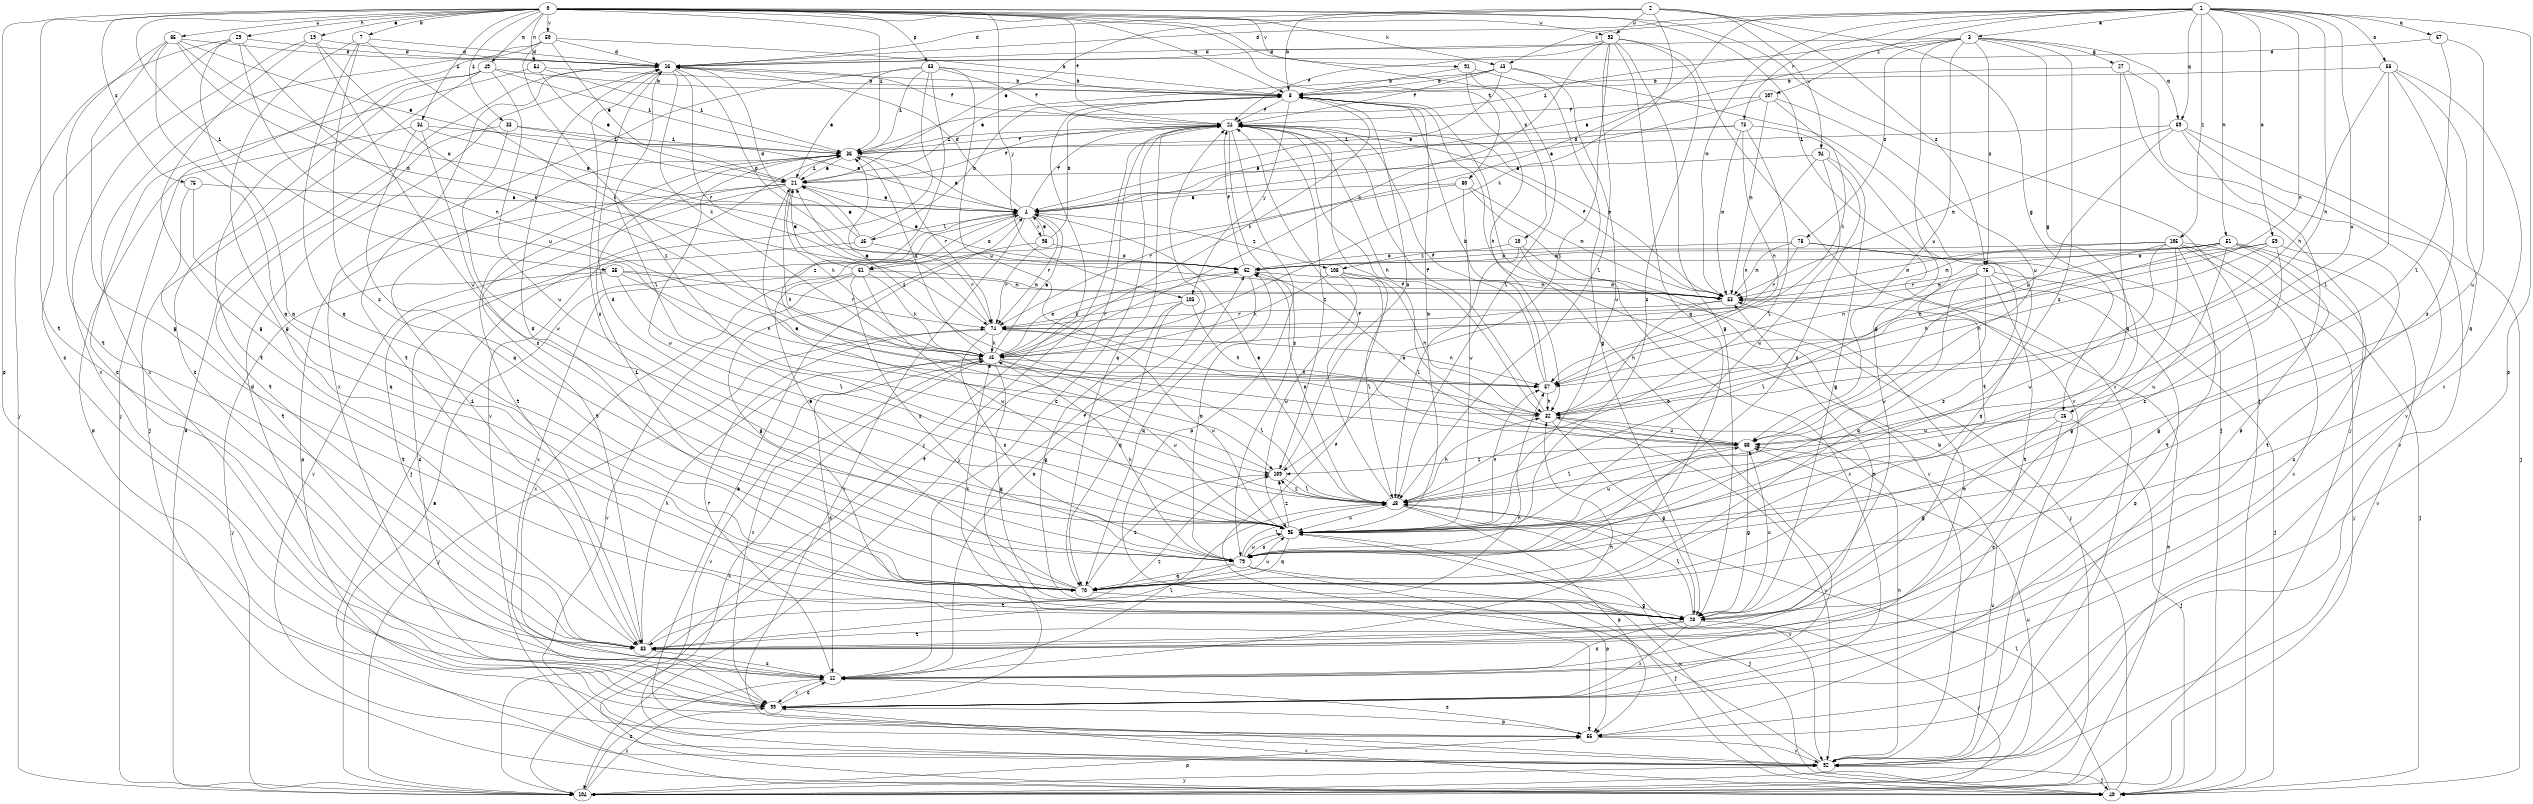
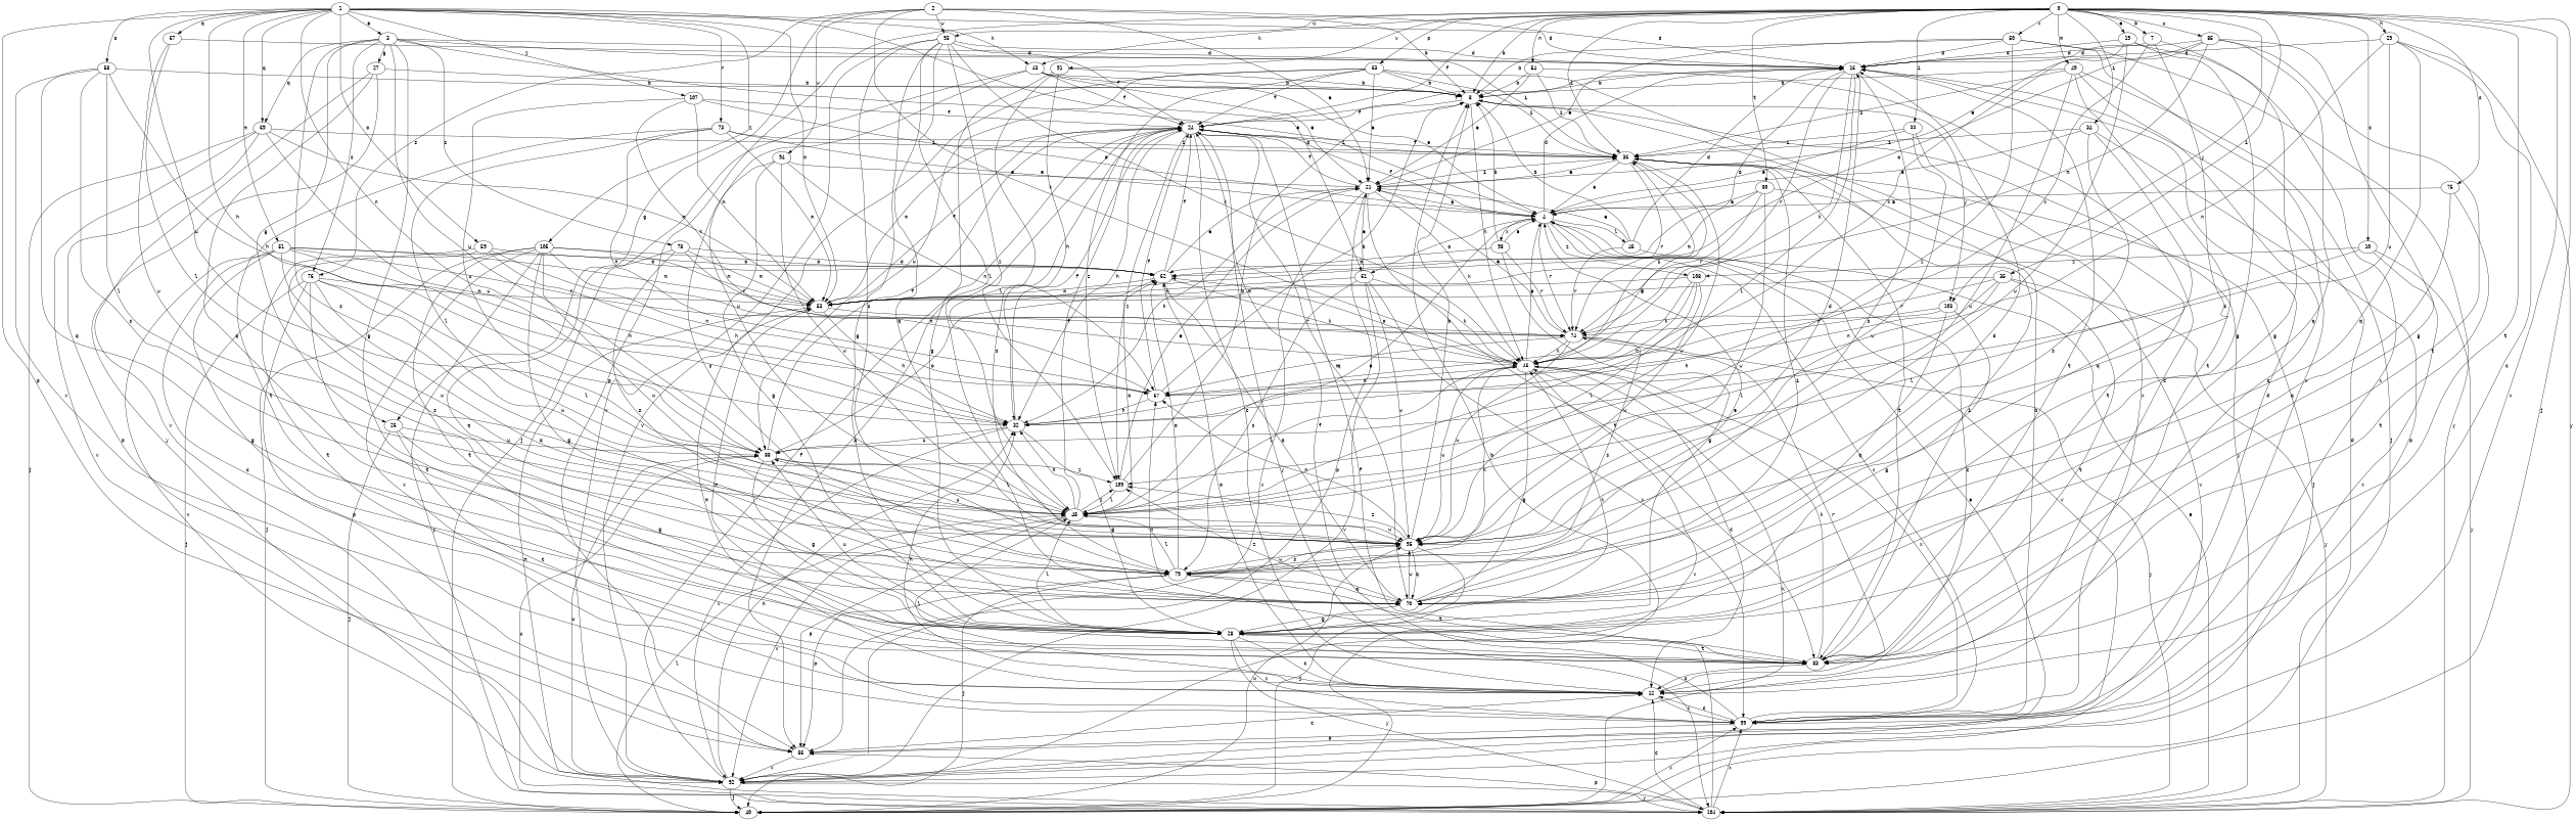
  strict digraph {
    fontname="DejaVu Sans Mono"
    node [fontname="DejaVu Sans Mono"]
    edge [fontname="DejaVu Sans Mono"]
    0
    7
    8
    10
    19
    24
    29
    33
    34
    35
    36
    40
    43
    49
    54
    63
    66
    75
    80
    83
    85
    n22 [label=50]
    91
    92
    93
    103
    16
    45
    28
    79
    70
    104
    99
    108
    48
    12
    32
    53
    74
    62
    95
    109
    57
    88
    4
    21
    1
    3
    51
    58
    59
    61
    67
    69
    73
    105
    107
    26
    76
    27
    78
    2
    94
    46
    98
    0 -> 7 [label=b]
    0 -> 8 [label=b]
    0 -> 10 [label=c]
    0 -> 19 [label=e]
    0 -> 24 [label=f]
    0 -> 29 [label=h]
    0 -> 33 [label=i]
    0 -> 34 [label=i]
    0 -> 35 [label=i]
    0 -> 36 [label=i]
    0 -> 40 [label=j]
    0 -> 43 [label=k]
    0 -> 49 [label=m]
    0 -> 54 [label=n]
    0 -> 63 [label=p]
    0 -> 66 [label=p]
    0 -> 75 [label=s]
    0 -> 80 [label=t]
    0 -> 83 [label=t]
    0 -> 85 [label=u]
    0 -> n22 [label=v]
    0 -> 91 [label=v]
    0 -> 92 [label=v]
    0 -> 93 [label=w]
    0 -> 103 [label=y]
    7 -> 16 [label=d]
    7 -> 45 [label=k]
    7 -> 28 [label=g]
    7 -> 79 [label=s]
-   7 -> 70 [label=q]
    8 -> 24 [label=f]
    8 -> 103 [label=y]
    8 -> 45 [label=k]
    8 -> 104 [label=y]
    10 -> 104 [label=y]
    10 -> 99 [label=x]
    10 -> 108 [label=z]
    10 -> 48 [label=l]
    19 -> 16 [label=d]
    19 -> 45 [label=k]
    19 -> 28 [label=g]
    19 -> 99 [label=x]
    19 -> 95 [label=w]
    24 -> 36 [label=i]
    24 -> 66 [label=p]
    24 -> 79 [label=s]
    24 -> 70 [label=q]
    24 -> 104 [label=y]
    24 -> 12 [label=c]
    24 -> 32 [label=h]
    24 -> 53 [label=m]
    24 -> 109 [label=z]
    29 -> 16 [label=d]
    29 -> 70 [label=q]
    29 -> 104 [label=y]
    29 -> 12 [label=c]
    29 -> 57 [label=n]
    29 -> 88 [label=u]
    33 -> 36 [label=i]
    33 -> 83 [label=t]
    33 -> 95 [label=w]
    33 -> 4 [label=a]
    34 -> 36 [label=i]
    34 -> 66 [label=p]
    34 -> 79 [label=s]
    34 -> 70 [label=q]
    34 -> 4 [label=a]
    35 -> 83 [label=t]
    35 -> 104 [label=y]
    35 -> 48 [label=l]
    35 -> 53 [label=m]
    35 -> 74 [label=r]
    35 -> 57 [label=n]
    36 -> 24 [label=f]
    36 -> 40 [label=j]
    36 -> 83 [label=t]
    36 -> 74 [label=r]
    36 -> 95 [label=w]
    36 -> 4 [label=a]
    36 -> 21 [label=e]
    40 -> 8 [label=b]
    40 -> 45 [label=k]
    40 -> 99 [label=x]
    40 -> 48 [label=l]
    40 -> 95 [label=w]
    43 -> 8 [label=b]
    43 -> 24 [label=f]
    43 -> 40 [label=j]
    43 -> 95 [label=w]
    43 -> 4 [label=a]
    43 -> 21 [label=e]
    49 -> 8 [label=b]
    49 -> 36 [label=i]
    49 -> 40 [label=j]
    49 -> 83 [label=t]
    49 -> 12 [label=c]
    49 -> 95 [label=w]
    54 -> 8 [label=b]
    54 -> 36 [label=i]
    54 -> 12 [label=c]
    54 -> 21 [label=e]
    63 -> 8 [label=b]
    63 -> 24 [label=f]
    63 -> 36 [label=i]
    63 -> 92 [label=v]
    63 -> 99 [label=x]
    63 -> 109 [label=z]
    63 -> 88 [label=u]
    63 -> 21 [label=e]
    66 -> 92 [label=v]
    66 -> 12 [label=c]
    75 -> 83 [label=t]
    75 -> 70 [label=q]
    75 -> 4 [label=a]
    80 -> 92 [label=v]
    80 -> 53 [label=m]
    80 -> 74 [label=r]
    80 -> 95 [label=w]
    80 -> 4 [label=a]
    83 -> 36 [label=i]
    83 -> 45 [label=k]
    83 -> 12 [label=c]
    83 -> 53 [label=m]
-   83 -> 109 [label=z]
    83 -> 57 [label=n]
    85 -> 83 [label=t]
    85 -> 16 [label=d]
    85 -> 28 [label=g]
    85 -> 70 [label=q]
    85 -> 53 [label=m]
    85 -> 62 [label=o]
    85 -> 21 [label=e]
    n22 -> 8 [label=b]
    n22 -> 16 [label=d]
    n22 -> 104 [label=y]
    n22 -> 99 [label=x]
    n22 -> 109 [label=z]
    n22 -> 21 [label=e]
    91 -> 8 [label=b]
    91 -> 28 [label=g]
    91 -> 48 [label=l]
    91 -> 32 [label=h]
    92 -> 24 [label=f]
    92 -> 40 [label=j]
    92 -> 104 [label=y]
    92 -> 32 [label=h]
    92 -> 88 [label=u]
    92 -> 4 [label=a]
    93 -> 24 [label=f]
    93 -> 92 [label=v]
    93 -> 16 [label=d]
    93 -> 45 [label=k]
    93 -> 28 [label=g]
    93 -> 79 [label=s]
    93 -> 70 [label=q]
    93 -> 48 [label=l]
    93 -> 109 [label=z]
    103 -> 28 [label=g]
    103 -> 70 [label=q]
    103 -> 32 [label=h]
    103 -> 74 [label=r]
    16 -> 8 [label=b]
    16 -> 24 [label=f]
    16 -> 83 [label=t]
    16 -> 45 [label=k]
    16 -> 79 [label=s]
    16 -> 48 [label=l]
    16 -> 74 [label=r]
    16 -> 62 [label=o]
    45 -> 36 [label=i]
    45 -> 92 [label=v]
    45 -> 28 [label=g]
    45 -> 99 [label=x]
    45 -> 48 [label=l]
    45 -> 12 [label=c]
    45 -> 62 [label=o]
    45 -> 95 [label=w]
    45 -> 57 [label=n]
    45 -> 4 [label=a]
    28 -> 83 [label=t]
    28 -> 45 [label=k]
    28 -> 104 [label=y]
    28 -> 99 [label=x]
    28 -> 48 [label=l]
    28 -> 12 [label=c]
    28 -> 88 [label=u]
    79 -> 40 [label=j]
    79 -> 66 [label=p]
    79 -> 83 [label=t]
    79 -> 45 [label=k]
    79 -> 70 [label=q]
    79 -> 48 [label=l]
    79 -> 62 [label=o]
    79 -> 95 [label=w]
    70 -> 36 [label=i]
    70 -> 16 [label=d]
    70 -> 28 [label=g]
    70 -> 95 [label=w]
    70 -> 109 [label=z]
    70 -> 4 [label=a]
    104 -> 24 [label=f]
    104 -> 66 [label=p]
    104 -> 16 [label=d]
    104 -> 99 [label=x]
    104 -> 12 [label=c]
    104 -> 53 [label=m]
    104 -> 88 [label=u]
    104 -> 4 [label=a]
    99 -> 8 [label=b]
    99 -> 24 [label=f]
    99 -> 66 [label=p]
    99 -> 16 [label=d]
    99 -> 12 [label=c]
    108 -> 45 [label=k]
    108 -> 48 [label=l]
    108 -> 32 [label=h]
    108 -> 53 [label=m]
    108 -> 95 [label=w]
    48 -> 24 [label=f]
    48 -> 66 [label=p]
    48 -> 92 [label=v]
    48 -> 32 [label=h]
    48 -> 62 [label=o]
    48 -> 95 [label=w]
    48 -> 109 [label=z]
    48 -> 4 [label=a]
    12 -> 99 [label=x]
    12 -> 48 [label=l]
    12 -> 32 [label=h]
    12 -> 53 [label=m]
    12 -> 74 [label=r]
    12 -> 62 [label=o]
    32 -> 24 [label=f]
    32 -> 36 [label=i]
    32 -> 92 [label=v]
    32 -> 28 [label=g]
    32 -> 88 [label=u]
    53 -> 24 [label=f]
    53 -> 32 [label=h]
    53 -> 74 [label=r]
    74 -> 45 [label=k]
    74 -> 79 [label=s]
    74 -> 104 [label=y]
    74 -> 95 [label=w]
    74 -> 57 [label=n]
    74 -> 21 [label=e]
    62 -> 24 [label=f]
    62 -> 45 [label=k]
    62 -> 70 [label=q]
    62 -> 53 [label=m]
    62 -> 21 [label=e]
    95 -> 8 [label=b]
    95 -> 40 [label=j]
    95 -> 16 [label=d]
    95 -> 79 [label=s]
    95 -> 70 [label=q]
    95 -> 109 [label=z]
    95 -> 57 [label=n]
    95 -> 88 [label=u]
    109 -> 8 [label=b]
    109 -> 48 [label=l]
    109 -> 21 [label=e]
    57 -> 8 [label=b]
    57 -> 24 [label=f]
    57 -> 32 [label=h]
    88 -> 24 [label=f]
    88 -> 28 [label=g]
    88 -> 48 [label=l]
    88 -> 62 [label=o]
    88 -> 109 [label=z]
    4 -> 24 [label=f]
    4 -> 92 [label=v]
    4 -> 16 [label=d]
    4 -> 99 [label=x]
    4 -> 108 [label=z]
    4 -> 74 [label=r]
    4 -> 61 [label=o]
    4 -> 46 [label=l]
    4 -> 98 [label=x]
    21 -> 24 [label=f]
    21 -> 36 [label=i]
    21 -> 66 [label=p]
    21 -> 83 [label=t]
    21 -> 92 [label=v]
    21 -> 45 [label=k]
    21 -> 32 [label=h]
    21 -> 4 [label=a]
    1 -> 43 [label=k]
    1 -> 66 [label=p]
    1 -> 16 [label=d]
    1 -> 32 [label=h]
    1 -> 53 [label=m]
    1 -> 57 [label=n]
    1 -> 88 [label=u]
    1 -> 3 [label=a]
    1 -> 51 [label=m]
    1 -> 58 [label=o]
    1 -> 59 [label=o]
    1 -> 61 [label=o]
    1 -> 67 [label=q]
    1 -> 69 [label=q]
    1 -> 73 [label=r]
    1 -> 105 [label=z]
    1 -> 107 [label=z]
    3 -> 36 [label=i]
    3 -> 16 [label=d]
    3 -> 28 [label=g]
    3 -> 79 [label=s]
    3 -> 88 [label=u]
    3 -> 4 [label=a]
    3 -> 69 [label=q]
    3 -> 26 [label=g]
    3 -> 76 [label=s]
    3 -> 27 [label=g]
    3 -> 78 [label=s]
    51 -> 92 [label=v]
    51 -> 28 [label=g]
    51 -> 12 [label=c]
    51 -> 32 [label=h]
    51 -> 53 [label=m]
    51 -> 74 [label=r]
    51 -> 62 [label=o]
    51 -> 95 [label=w]
    58 -> 8 [label=b]
    58 -> 79 [label=s]
    58 -> 70 [label=q]
    58 -> 99 [label=x]
    58 -> 48 [label=l]
    58 -> 32 [label=h]
    59 -> 83 [label=t]
    59 -> 79 [label=s]
    59 -> 32 [label=h]
    59 -> 62 [label=o]
    59 -> 57 [label=n]
    61 -> 92 [label=v]
    61 -> 45 [label=k]
    61 -> 79 [label=s]
    61 -> 99 [label=x]
    61 -> 53 [label=m]
    61 -> 95 [label=w]
    61 -> 21 [label=e]
    67 -> 16 [label=d]
    67 -> 48 [label=l]
    67 -> 95 [label=w]
    69 -> 36 [label=i]
    69 -> 40 [label=j]
    69 -> 66 [label=p]
    69 -> 92 [label=v]
    69 -> 53 [label=m]
    69 -> 88 [label=u]
    73 -> 36 [label=i]
    73 -> 83 [label=t]
    73 -> 48 [label=l]
    73 -> 53 [label=m]
    73 -> 57 [label=n]
    73 -> 4 [label=a]
    105 -> 40 [label=j]
    105 -> 83 [label=t]
    105 -> 28 [label=g]
    105 -> 104 [label=y]
    105 -> 99 [label=x]
    105 -> 53 [label=m]
    105 -> 62 [label=o]
    105 -> 95 [label=w]
    105 -> 57 [label=n]
    107 -> 24 [label=f]
    107 -> 45 [label=k]
    107 -> 53 [label=m]
    107 -> 88 [label=u]
    107 -> 4 [label=a]
    26 -> 40 [label=j]
    26 -> 28 [label=g]
    26 -> 12 [label=c]
    26 -> 88 [label=u]
    76 -> 40 [label=j]
    76 -> 66 [label=p]
    76 -> 83 [label=t]
    76 -> 70 [label=q]
    76 -> 48 [label=l]
    76 -> 53 [label=m]
    76 -> 95 [label=w]
    27 -> 8 [label=b]
    27 -> 92 [label=v]
    27 -> 70 [label=q]
    27 -> 104 [label=y]
    78 -> 79 [label=s]
    78 -> 70 [label=q]
    78 -> 53 [label=m]
    78 -> 74 [label=r]
    78 -> 62 [label=o]
    2 -> 8 [label=b]
    2 -> 93 [label=w]
    2 -> 16 [label=d]
    2 -> 45 [label=k]
    2 -> 21 [label=e]
    2 -> 26 [label=g]
    2 -> 76 [label=s]
    2 -> 94 [label=w]
    94 -> 28 [label=g]
    94 -> 79 [label=s]
    94 -> 95 [label=w]
    94 -> 57 [label=n]
    94 -> 21 [label=e]
    46 -> 8 [label=b]
    46 -> 16 [label=d]
    46 -> 12 [label=c]
    46 -> 74 [label=r]
    46 -> 21 [label=e]
    98 -> 8 [label=b]
    98 -> 28 [label=g]
    98 -> 74 [label=r]
    98 -> 62 [label=o]
    98 -> 4 [label=a]
  }
